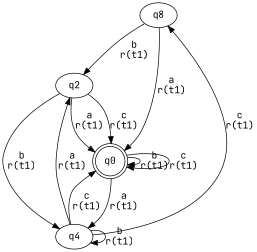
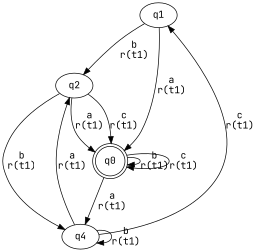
  digraph {
    fontname="JetBrains Mono"
    node [fontname="JetBrains Mono"]
    edge [fontname="JetBrains Mono"]
-   n1 [label=q8]
+   n1 [label=q1]
    n2 [label=q2]
    n3 [label=q0 shape=doublecircle]
    n4 [label=q4]
    n1 -> n2 [label="b\nr(t1)\n"]
    n1 -> n3 [label="a\nr(t1)\n"]
    n2 -> n3 [label="a\nr(t1)\n"]
    n2 -> n3 [label="c\nr(t1)\n"]
    n2 -> n4 [label="b\nr(t1)\n"]
    n3 -> n3 [label="b\nr(t1)\n"]
    n3 -> n3 [label="c\nr(t1)\n"]
    n3 -> n4 [label="a\nr(t1)\n"]
    n4 -> n1 [label="c\nr(t1)\n"]
    n4 -> n2 [label="a\nr(t1)\n"]
-   n4 -> n3 [label="c\nr(t1)\n"]
    n4 -> n4 [label="b\nr(t1)\n"]
  }
